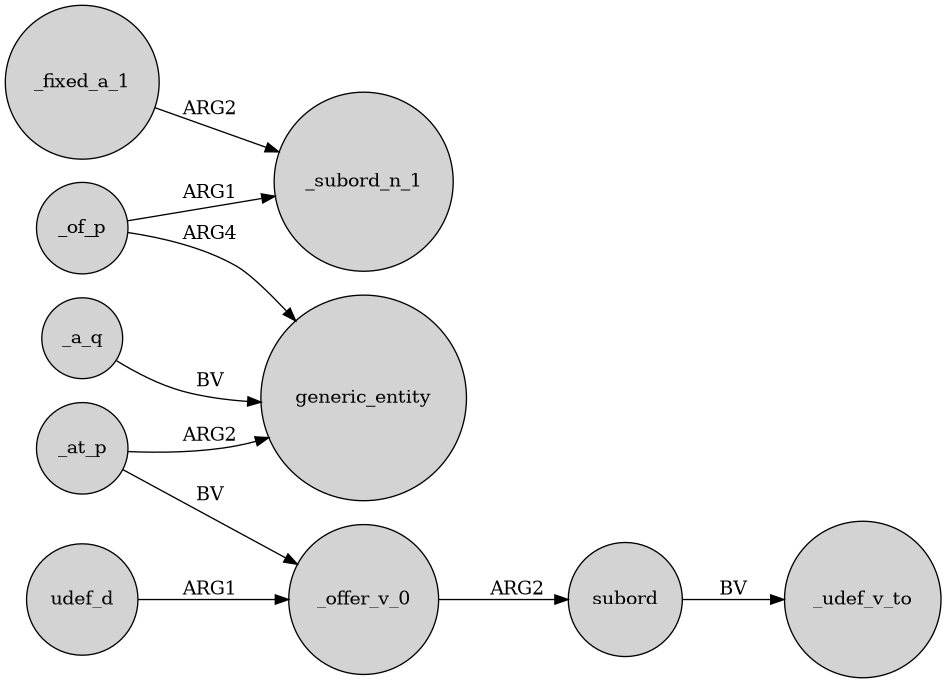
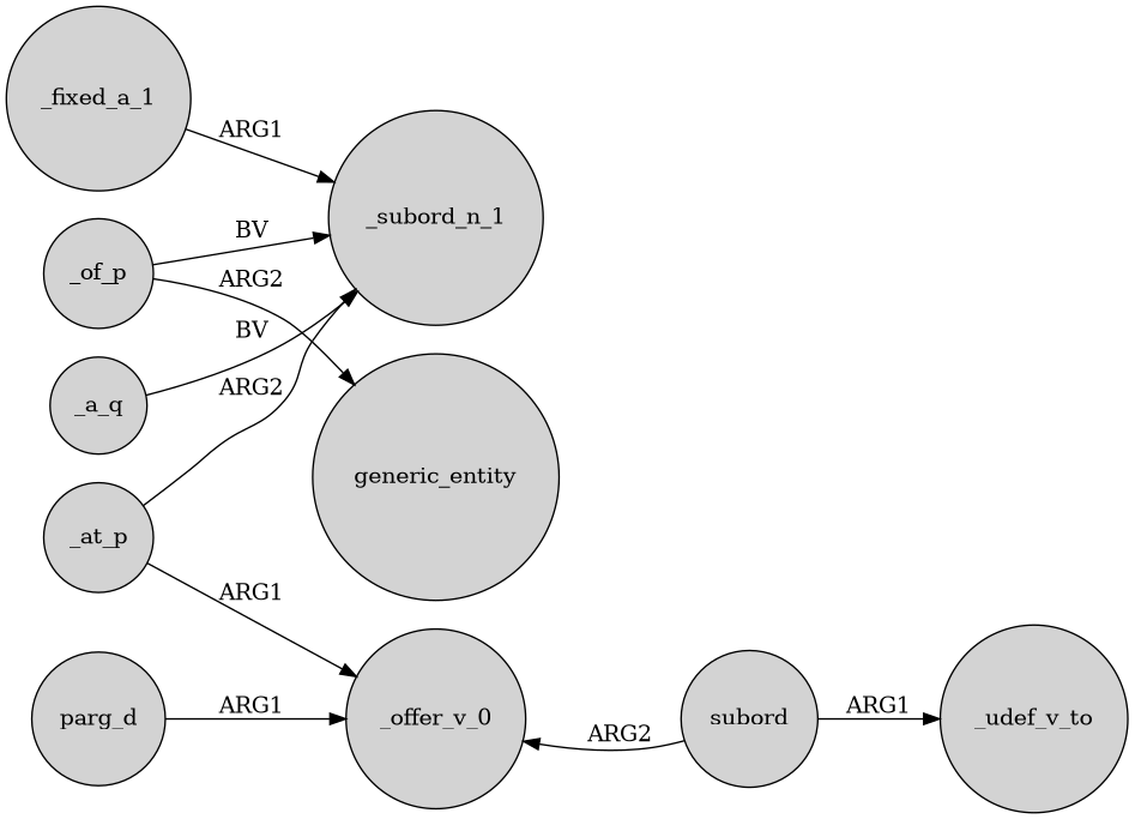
  digraph {
    rankdir=LR
    node [shape=circle style=filled]
    n1 [label=_subord_n_1]
    _of_p
    generic_entity
    _fixed_a_1
    n5 [label=_offer_v_0]
    subord
    n7 [label=_udef_v_to]
-   parg_d [label=udef_d]
+   parg_d
    _a_q
    _at_p
-   _of_p -> n1 [label=ARG1]
-   _of_p -> generic_entity [label=ARG4]
-   _fixed_a_1 -> n1 [label=ARG2]
-   n5 -> subord [label=ARG2]
-   subord -> n7 [label=BV]
+   _of_p -> n1 [label=BV]
+   _of_p -> generic_entity [label=ARG2]
+   _fixed_a_1 -> n1 [label=ARG1]
+   subord -> n5 [label=ARG2]
+   subord -> n7 [label=ARG1]
    parg_d -> n5 [label=ARG1]
-   _a_q -> generic_entity [label=BV]
-   _at_p -> generic_entity [label=ARG2]
-   _at_p -> n5 [label=BV]
+   _a_q -> n1 [label=BV]
+   _at_p -> n1 [label=ARG2]
+   _at_p -> n5 [label=ARG1]
  }
